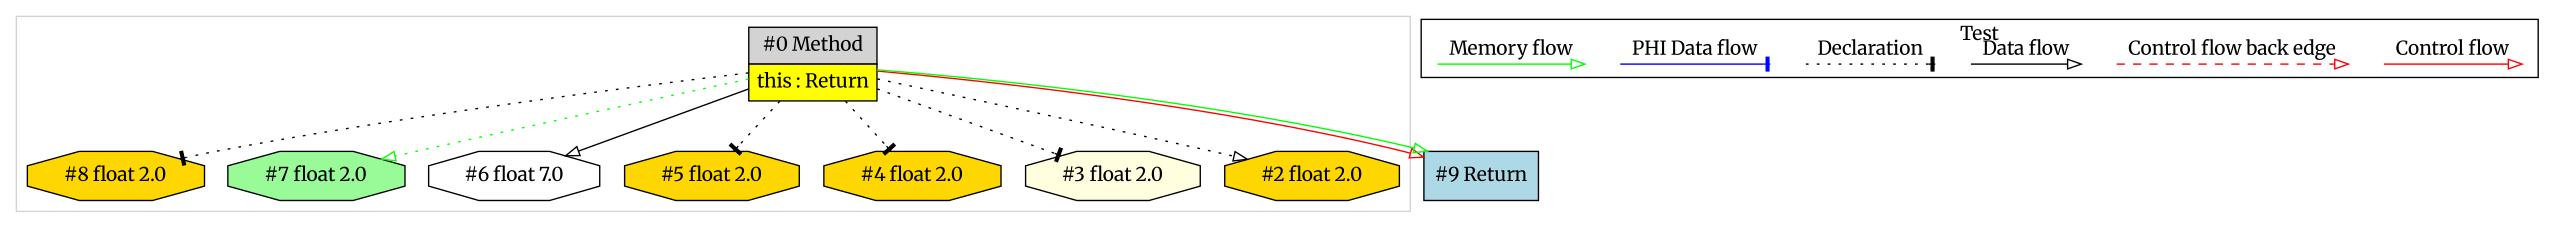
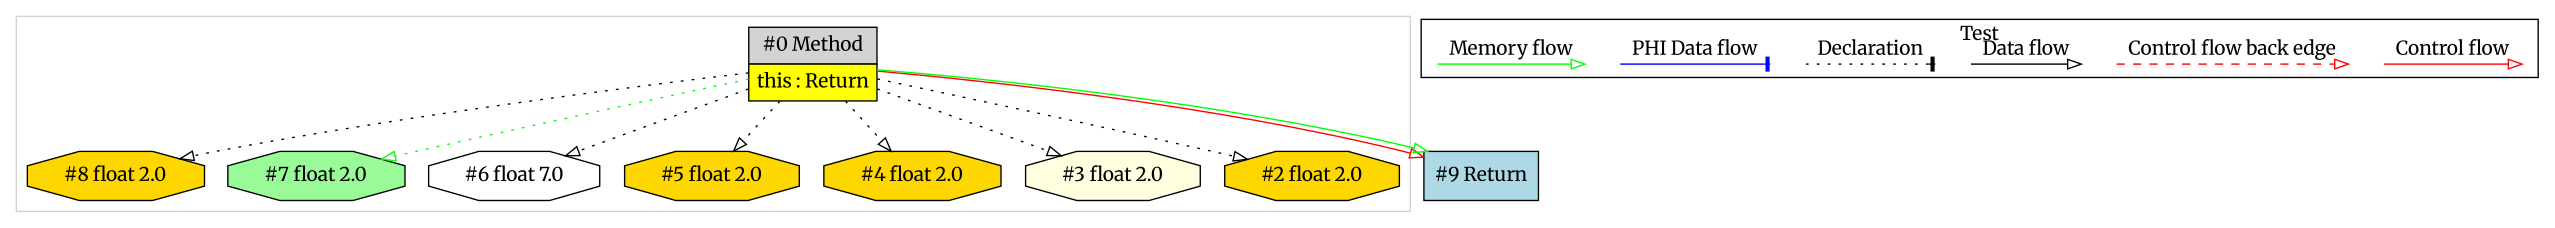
  digraph {
    fontname=Merriweather
    ordering=in
    node [fontname=Merriweather shape=point style=invis]
    edge [arrowhead=onormal fontname=Merriweather style=dotted]
    n1 [fillcolor=lightgrey label=<<table border="0" cellborder="1" cellspacing="0" cellpadding="5"><tr><td colspan="1">#0 Method</td></tr><tr><td port="prj1" bgcolor="yellow">this : Return</td></tr></table>> margin=0 shape=none style=filled]
    n2 [fillcolor=gold label="#8 float 2.0" shape=octagon style=filled]
    n3 [fillcolor=palegreen label="#7 float 2.0" shape=octagon style=filled]
    n4 [fillcolor=white label="#6 float 7.0" shape=octagon style=filled]
    n5 [fillcolor=gold label="#5 float 2.0" shape=octagon style=filled]
    n6 [fillcolor=gold label="#4 float 2.0" shape=octagon style=filled]
    n7 [fillcolor=lightyellow label="#3 float 2.0" shape=octagon style=filled]
    n8 [fillcolor=gold label="#2 float 2.0" shape=octagon style=filled]
    c0
    c1
    c2
    c3
    d0
    d1
    d2
    d3
    d4
    d5
    d6
    d7
    n21 [fillcolor=lightblue label="#9 Return" shape=box style=filled]
    subgraph cluster_1 {
      color=lightgray
      n1
      n2
      n3
      n4
      n5
      n6
      n7
      n8
    }
    subgraph cluster_2 {
      label=Test
      subgraph sub_3 {
        label=Legend
        rank=same
        c0
        c1
        c2
        c3
        d0
        d1
        d2
        d3
        d4
        d5
        d6
        d7
      }
    }
-   n1 -> n2 [arrowhead=tee]
+   n1 -> n2
    n1 -> n3 [color=green]
-   n1 -> n4 [style=solid]
-   n1 -> n5 [arrowhead=tee]
-   n1 -> n6 [arrowhead=tee]
-   n1 -> n7 [arrowhead=tee]
+   n1 -> n4
+   n1 -> n5
+   n1 -> n6
+   n1 -> n7
    n1 -> n8
    n1 -> n21 [color=red fontcolor=red labeldistance=2 style=""]
    n1 -> n21 [color=green constraint=false labeldistance=2 style=""]
    c0 -> c1 [color=red label="Control flow" style=solid]
    c2 -> c3 [color=red label="Control flow back edge" style=dashed]
    d0 -> d1 [label="Data flow" style=""]
    d2 -> d3 [arrowhead=tee label=Declaration]
    d4 -> d5 [arrowhead=tee color=blue label="PHI Data flow" style=""]
    d6 -> d7 [color=green label="Memory flow" style=""]
  }
